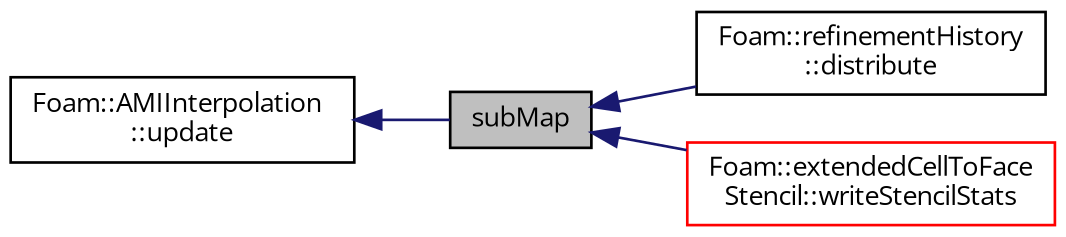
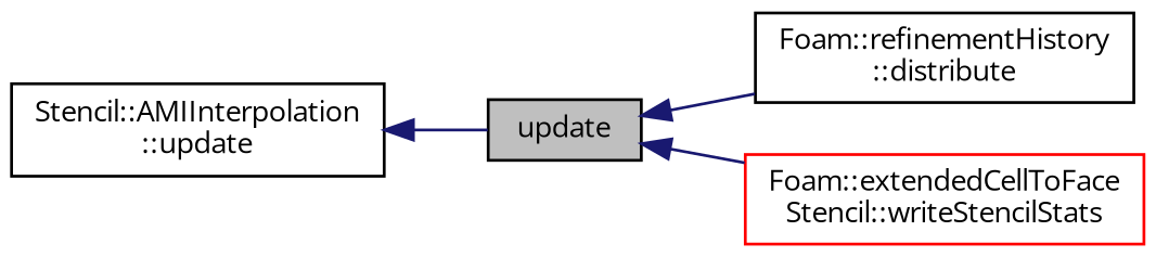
  digraph {
    fontname="Open Sans"
    rankdir=LR
    node [color=black fontname="Open Sans" fontsize=10 shape=record]
    edge [color=midnightblue dir=back fontname="Open Sans" fontsize=10 labelfontname=Helvetica labelfontsize=10 style=solid]
-   n1 [fillcolor=grey75 fontcolor=black height=0.2 label=subMap style=filled width=0.4]
+   n1 [fillcolor=grey75 fontcolor=black height=0.2 label=update style=filled width=0.4]
    n2 [height=0.2 label="Foam::refinementHistory\l::distribute" width=0.4]
    n3 [color=red height=0.2 label="Foam::extendedCellToFace\lStencil::writeStencilStats" width=0.4]
-   n4 [height=0.2 label="Foam::AMIInterpolation\l::update" width=0.4]
+   n4 [height=0.2 label="Stencil::AMIInterpolation\l::update" width=0.4]
    n1 -> n2
    n1 -> n3
    n4 -> n1
  }
